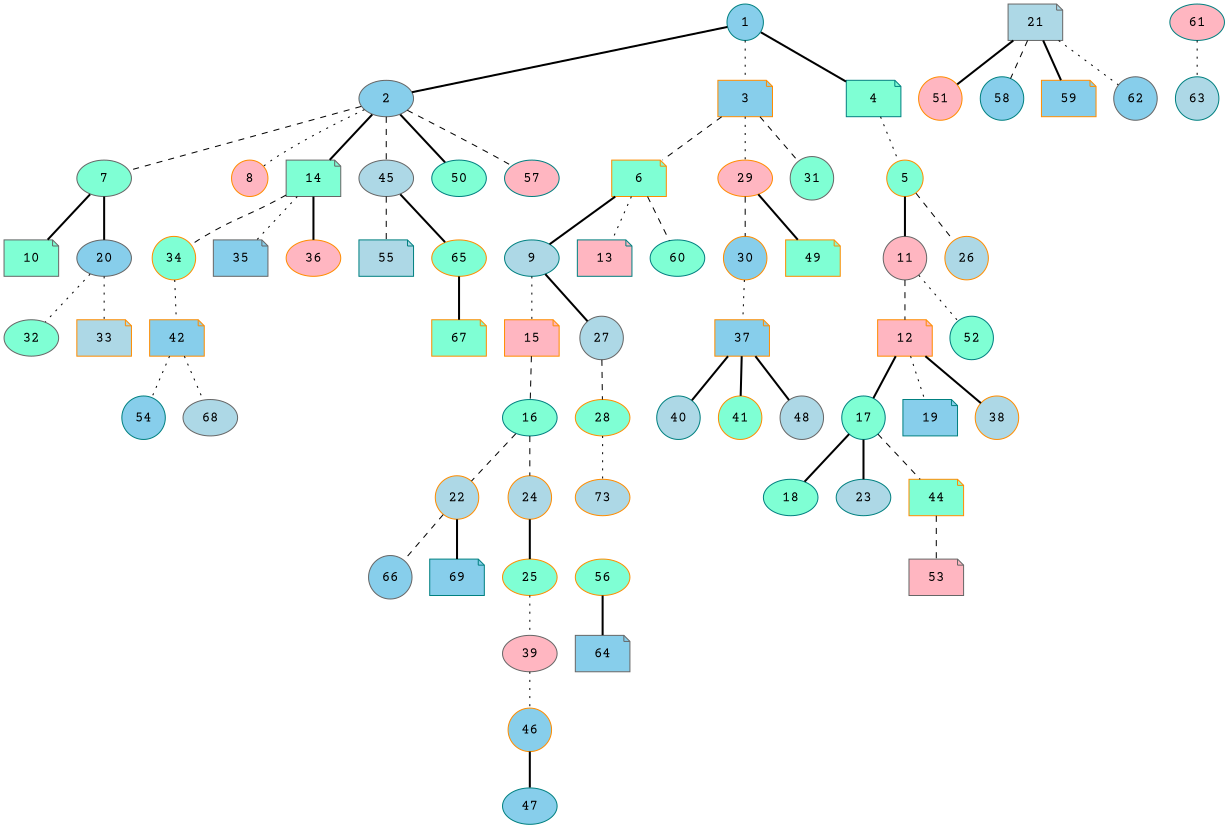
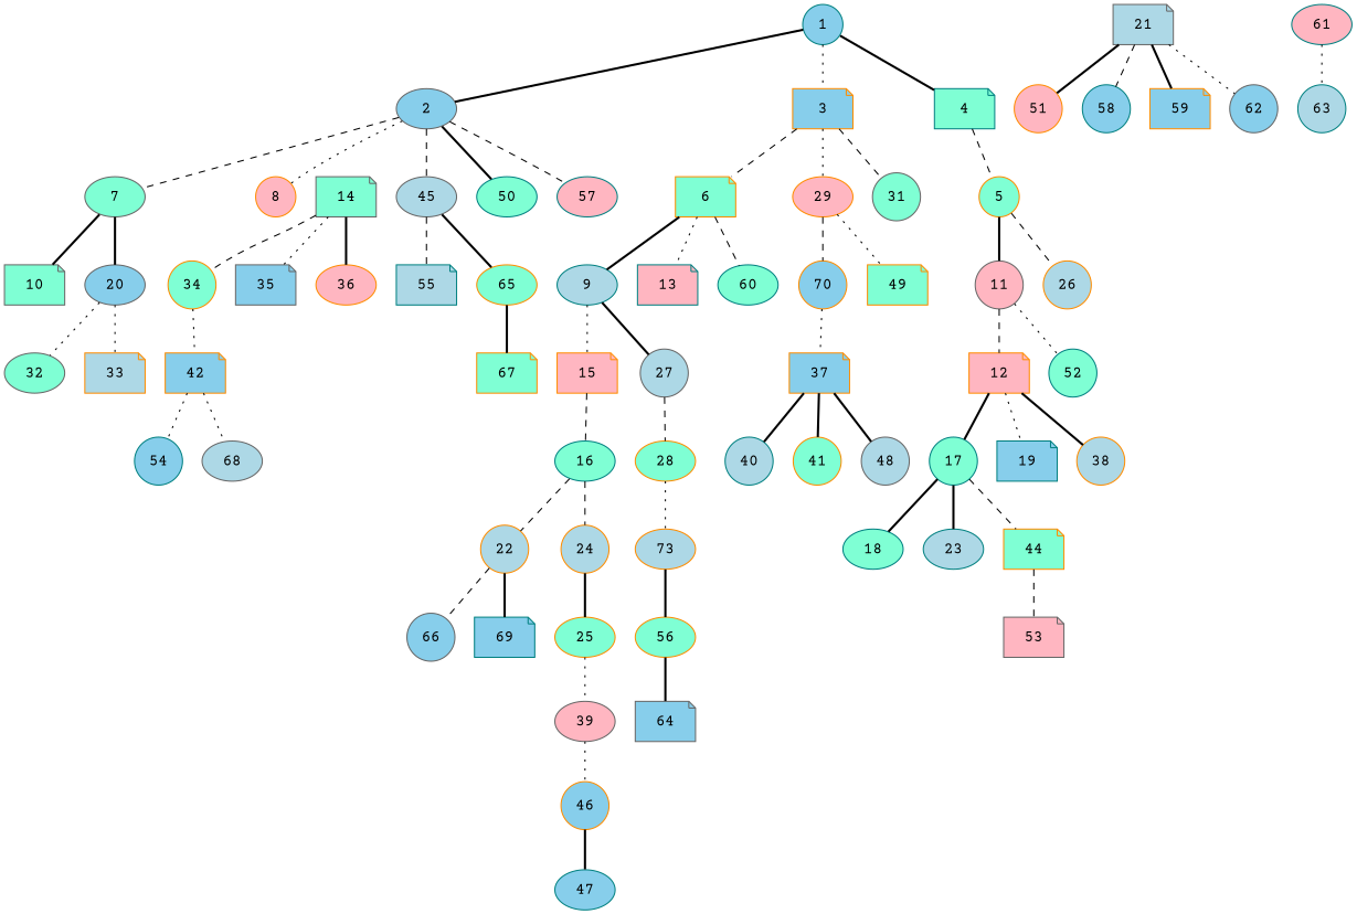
  graph {
    fontname="Courier Prime"
    node [color=darkorange fillcolor=aquamarine fontname="Courier Prime" shape=circle style=filled]
    edge [fontname="Courier Prime" style=bold weight=1.0]
    1 [color=teal fillcolor=skyblue]
    2 [color=gray40 fillcolor=skyblue shape=ellipse]
    3 [fillcolor=skyblue shape=note]
    4 [color=teal shape=note]
    7 [color=gray40 shape=ellipse]
    8 [fillcolor=lightpink]
    14 [color=gray40 shape=note]
    45 [color=gray40 fillcolor=lightblue shape=ellipse]
    50 [color=teal shape=ellipse]
    57 [color=teal fillcolor=lightpink shape=ellipse]
    6 [shape=note]
    29 [fillcolor=lightpink shape=ellipse]
    31 [color=gray40]
    5
    10 [color=gray40 shape=note]
    20 [color=gray40 fillcolor=skyblue shape=ellipse]
    34
    35 [color=gray40 fillcolor=skyblue shape=note]
    36 [fillcolor=lightpink shape=ellipse]
    55 [color=teal fillcolor=lightblue shape=note]
    65 [shape=ellipse]
    9 [color=teal fillcolor=lightblue shape=ellipse]
    13 [color=teal fillcolor=lightpink shape=note]
    60 [color=teal shape=ellipse]
-   30 [fillcolor=skyblue]
+   30 [fillcolor=skyblue label=70]
    49 [shape=note]
    11 [color=gray40 fillcolor=lightpink]
    26 [fillcolor=lightblue]
    12 [fillcolor=lightpink shape=note]
    52 [color=teal]
    15 [fillcolor=lightpink shape=note]
    27 [color=gray40 fillcolor=lightblue]
    32 [color=gray40 shape=ellipse]
    33 [fillcolor=lightblue shape=note]
    16 [color=teal shape=ellipse]
    28 [shape=ellipse]
    17 [color=teal]
    19 [color=teal fillcolor=skyblue shape=note]
    38 [fillcolor=lightblue]
    21 [color=gray40 fillcolor=lightblue shape=note]
    51 [fillcolor=lightpink]
    58 [color=teal fillcolor=skyblue]
    59 [fillcolor=skyblue shape=note]
    62 [color=gray40 fillcolor=skyblue]
    18 [color=teal shape=ellipse]
    23 [color=teal fillcolor=lightblue shape=ellipse]
    44 [shape=note]
    42 [fillcolor=skyblue shape=note]
    22 [fillcolor=lightblue]
    24 [fillcolor=lightblue]
    66 [color=gray40 fillcolor=skyblue]
    69 [color=teal fillcolor=skyblue shape=note]
    25 [shape=ellipse]
    53 [color=gray40 fillcolor=lightpink shape=note]
    39 [color=gray40 fillcolor=lightpink shape=ellipse]
    46 [fillcolor=skyblue]
    n57 [fillcolor=lightblue label=73 shape=ellipse]
    56 [shape=ellipse]
    37 [fillcolor=skyblue shape=note]
    40 [color=teal fillcolor=lightblue]
    41
    48 [color=gray40 fillcolor=lightblue]
    54 [color=teal fillcolor=skyblue]
    68 [color=gray40 fillcolor=lightblue shape=ellipse]
    47 [color=teal fillcolor=skyblue shape=ellipse]
    64 [color=gray40 fillcolor=skyblue shape=note]
    61 [color=teal fillcolor=lightpink shape=ellipse]
    63 [color=teal fillcolor=lightblue]
    67 [shape=note]
    1 -- 2
    1 -- 3 [style=dotted]
    1 -- 4
    2 -- 7 [style=dashed]
    2 -- 8 [style=dotted]
-   2 -- 14
    2 -- 45 [style=dashed]
    2 -- 50
    2 -- 57 [style=dashed]
    3 -- 6 [style=dashed]
    3 -- 29 [style=dotted]
    3 -- 31 [style=dashed]
-   4 -- 5 [style=dotted]
+   4 -- 5 [style=dashed]
    7 -- 10
    7 -- 20
    14 -- 34 [style=dashed]
    14 -- 35 [style=dotted]
    14 -- 36
    45 -- 55 [style=dashed]
    45 -- 65
    6 -- 9
    6 -- 13 [style=dotted]
    6 -- 60 [style=dashed]
    29 -- 30 [style=dashed]
-   29 -- 49
+   29 -- 49 [style=dotted]
    5 -- 11
    5 -- 26 [style=dashed]
    20 -- 32 [style=dotted]
    20 -- 33 [style=dotted]
    34 -- 42 [style=dotted]
    65 -- 67
    9 -- 15 [style=dotted]
    9 -- 27
    30 -- 37 [style=dotted]
    11 -- 12 [style=dashed]
    11 -- 52 [style=dotted]
    12 -- 17
    12 -- 19 [style=dotted]
    12 -- 38
    15 -- 16 [style=dashed]
    27 -- 28 [style=dashed]
    16 -- 22 [style=dashed]
    16 -- 24 [style=dashed]
    28 -- n57 [style=dotted]
    17 -- 18
    17 -- 23
    17 -- 44 [style=dashed]
    21 -- 51
    21 -- 58 [style=dashed]
    21 -- 59
    21 -- 62 [style=dotted]
    44 -- 53 [style=dashed]
    42 -- 54 [style=dotted]
    42 -- 68 [style=dotted]
    22 -- 66 [style=dashed]
    22 -- 69
    24 -- 25
    25 -- 39 [style=dotted]
    39 -- 46 [style=dotted]
    46 -- 47
+   n57 -- 56
    56 -- 64
    37 -- 40
    37 -- 41
    37 -- 48
    61 -- 63 [style=dotted]
  }
